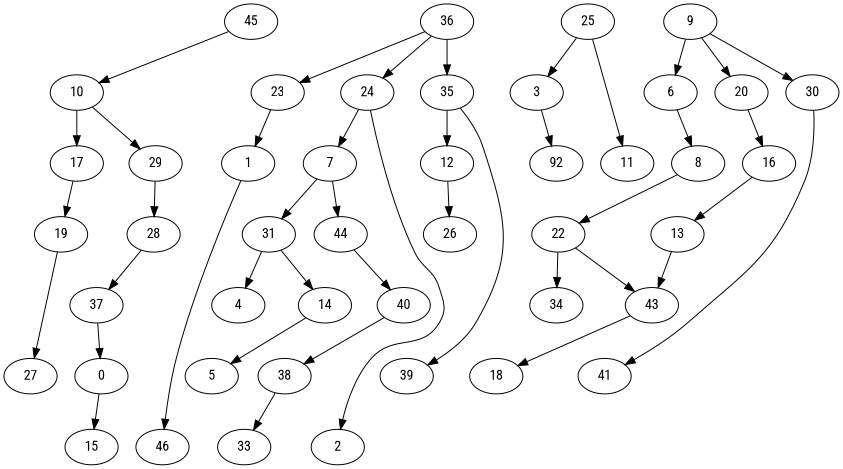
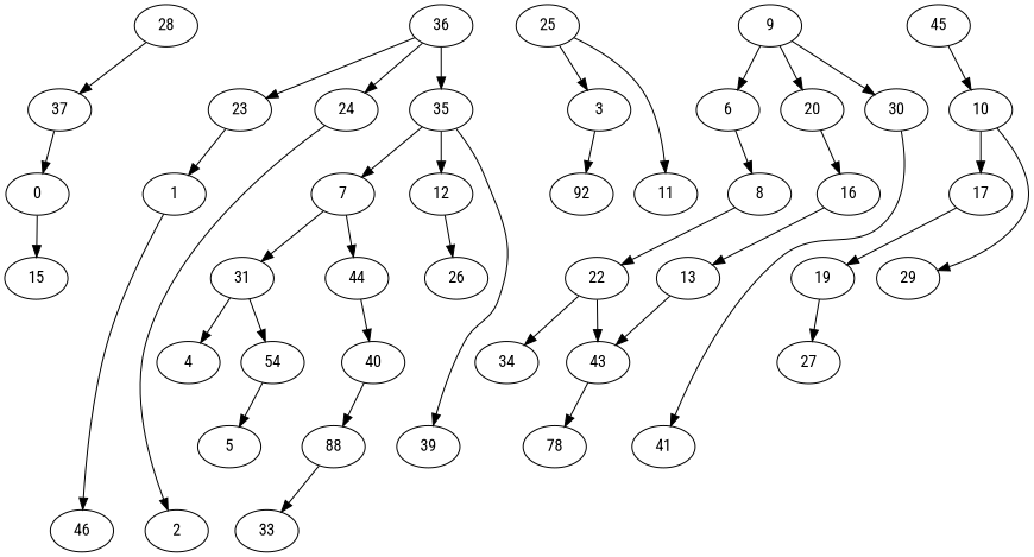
  digraph {
    fontname="Roboto Condensed"
    node [fontname="Roboto Condensed"]
    edge [fontname="Roboto Condensed" weight=0]
    0
    15
    1
    46
    n5 [label=92]
    3
    6
    8
    22
    34
    43
-   18
+   18 [label=78]
    7
    31
    44
    4
-   14
+   14 [label=54]
    40
    5
-   38
+   38 [label=88]
    33
    9
    20
    30
    16
    41
    13
    10
    17
    29
    19
    28
    27
    37
    12
    26
    25
    11
    45
    23
    24
    2
    35
    39
    36
    0 -> 15
    1 -> 46
    3 -> n5
    6 -> 8
    8 -> 22
    22 -> 34
    22 -> 43
    43 -> 18
    7 -> 31
    7 -> 44
    31 -> 4
    31 -> 14
    44 -> 40
    14 -> 5
    40 -> 38
    38 -> 33
    9 -> 6 [weight=1]
    9 -> 20
    9 -> 30 [weight=1]
    20 -> 16
    30 -> 41
    16 -> 13
    13 -> 43
    10 -> 17 [weight=1]
    10 -> 29
    17 -> 19
-   29 -> 28
    19 -> 27
    28 -> 37
    37 -> 0
    12 -> 26
    25 -> 3
    25 -> 11
    45 -> 10
    23 -> 1
-   24 -> 7
+   35 -> 7
    24 -> 2
    35 -> 12 [weight=1]
    35 -> 39
    36 -> 23
    36 -> 24
    36 -> 35 [weight=4]
  }
